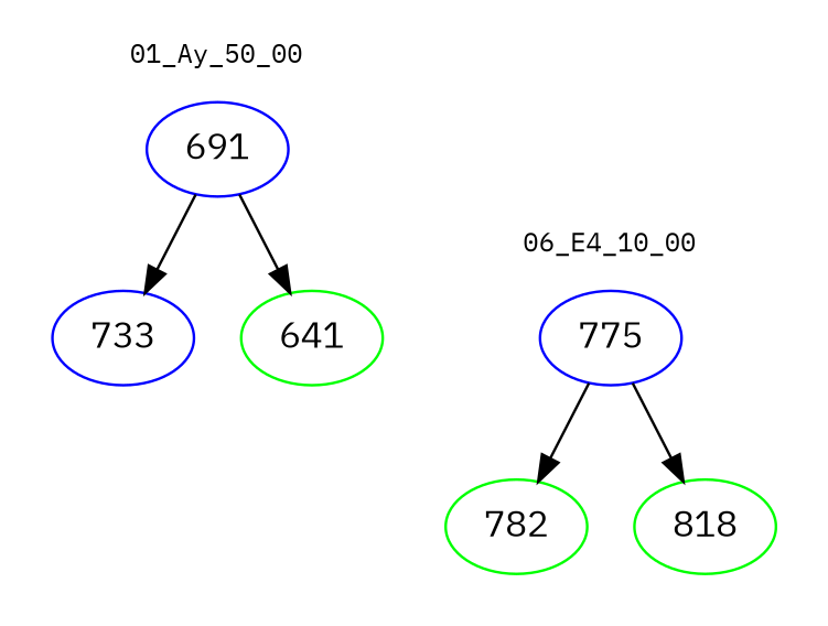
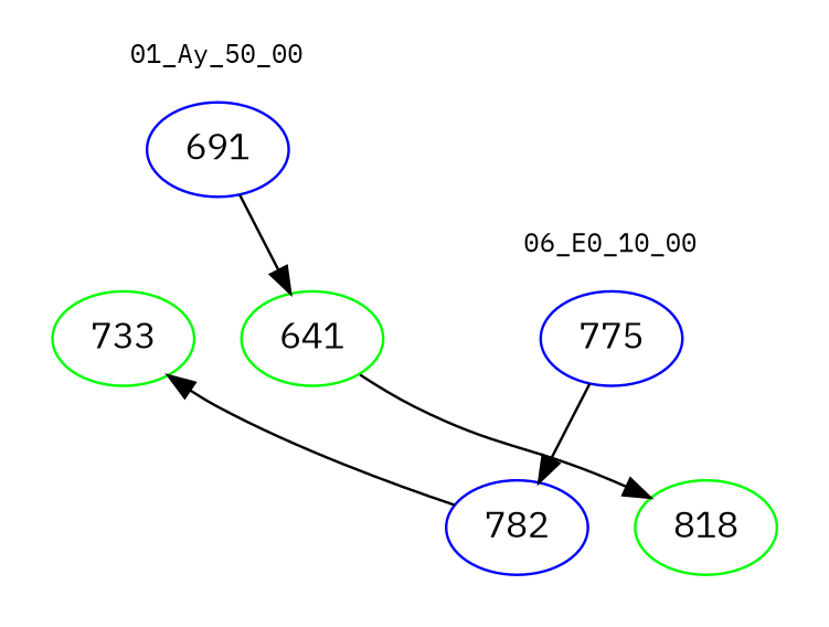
  digraph {
    fontname="IBM Plex Mono"
    node [color=blue fontname="IBM Plex Mono"]
    edge [color=black fontname="IBM Plex Mono"]
    n1 [label=691]
-   n2 [label=733]
+   n2 [color=green label=733]
    n3 [color=green label=641]
    n4 [label=775]
-   n5 [color=green label=782]
+   n5 [label=782]
    n6 [color=green label=818]
    subgraph cluster_1 {
      color=white
      fontsize=10
      label="01_Ay_50_00"
      n1
      n2
      n3
    }
    subgraph cluster_2 {
      color=white
      fontsize=10
-     label="06_E4_10_00"
+     label="06_E0_10_00"
      n4
      n5
      n6
    }
-   n1 -> n2
+   n5 -> n2
    n1 -> n3
    n4 -> n5
-   n4 -> n6
+   n3 -> n6
  }
